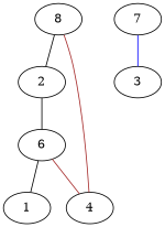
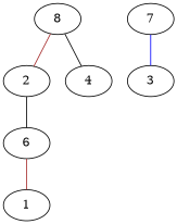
  graph {
    edge [color=black]
    n1 [label=1]
    n2 [label=2]
    n3 [label=6]
    n4 [label=3]
    n5 [label=4]
    n6 [label=8]
    n7 [label=7]
    n2 -- n3
-   n3 -- n1
-   n3 -- n5 [color=brown]
-   n6 -- n2
-   n6 -- n5 [color=brown]
+   n3 -- n1 [color=brown]
+   n6 -- n2 [color=brown]
+   n6 -- n5
    n7 -- n4 [color=blue]
  }
